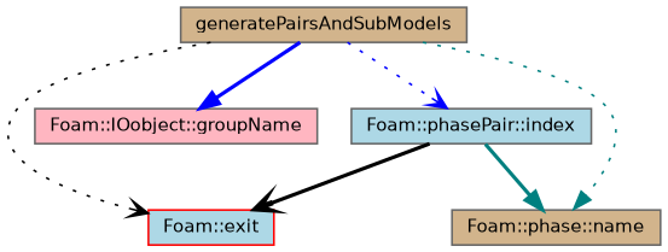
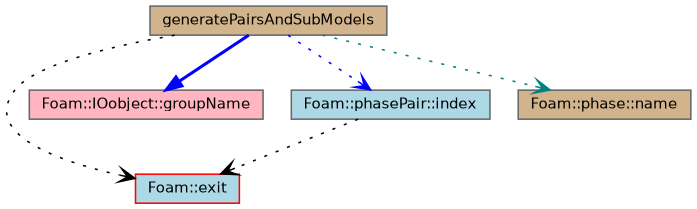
  digraph {
    rankdir=TB
    node [color=grey40 fillcolor=tan fontname=Helvetica fontsize=10 shape=box style=filled]
    edge [arrowhead=vee color=black fontname=Helvetica fontsize=10 labelfontname=Helvetica labelfontsize=10 style=dotted]
    n1 [color=gray40 fontcolor=black height=0.2 label=generatePairsAndSubModels width=0.4]
    n2 [color=red fillcolor=lightblue height=0.2 label="Foam::exit" width=0.4]
    n3 [fillcolor=lightpink height=0.2 label="Foam::IOobject::groupName" width=0.4]
    n4 [fillcolor=lightblue height=0.2 label="Foam::phasePair::index" width=0.4]
    n5 [height=0.2 label="Foam::phase::name" width=0.4]
    n1 -> n2
    n1 -> n3 [arrowhead=normal color=blue style=bold]
    n1 -> n4 [color=blue]
-   n1 -> n5 [arrowhead=normal color=teal]
-   n4 -> n2 [style=bold]
-   n4 -> n5 [arrowhead=normal color=teal style=bold]
+   n1 -> n5 [color=teal]
+   n4 -> n2
  }
